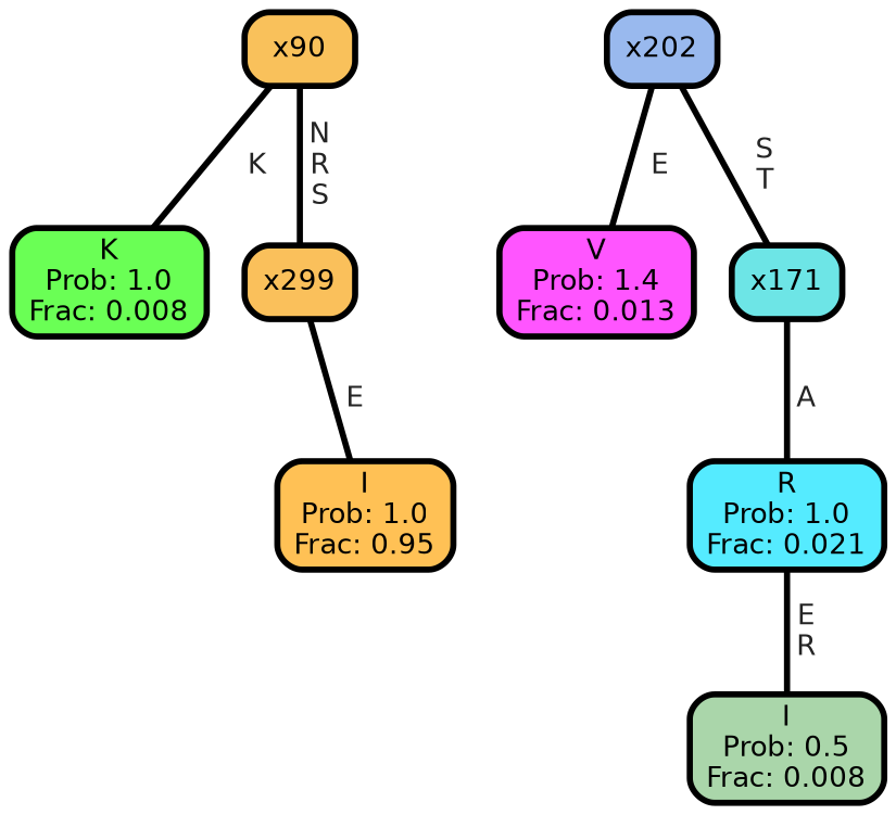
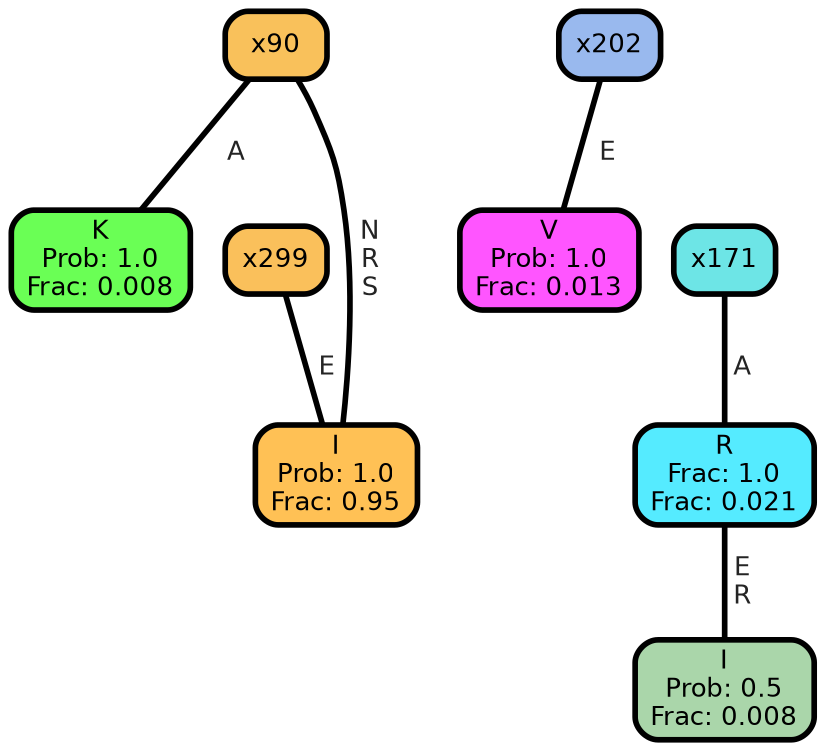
  graph {
    ranksep="0 equally"
    splines=straight
    node [color=black fontcolor=black fontname=helvetica penwidth=3 shape=box style="filled, rounded"]
    edge [color=black fontcolor=grey14 fontname=helvetica fontweight=bold penwidth=3]
    n1 [fillcolor="#6aff55" label="K\nProb: 1.0\nFrac: 0.008"]
    n2 [fillcolor="#f9c15b" label=x90]
    n3 [fillcolor="#fac05b" label=x299]
    n4 [fillcolor="#ffc155" label="I\nProb: 1.0\nFrac: 0.95"]
    n5 [fillcolor="#99b9ee" label=x202]
-   n6 [fillcolor="#ff55ff" label="V\nProb: 1.4\nFrac: 0.013"]
+   n6 [fillcolor="#ff55ff" label="V\nProb: 1.0\nFrac: 0.013"]
    n7 [fillcolor="#6de5e6" label=x171]
-   n8 [fillcolor="#55ebff" label="R\nProb: 1.0\nFrac: 0.021"]
+   n8 [fillcolor="#55ebff" label="R\nFrac: 1.0\nFrac: 0.021"]
    n9 [fillcolor="#aad6aa" label="I\nProb: 0.5\nFrac: 0.008"]
    subgraph sub_1 {
      rank=same
    }
-   n2 -- n1 [label=" K"]
-   n2 -- n3 [label=" N\n R\n S"]
+   n2 -- n1 [label=" A"]
+   n2 -- n4 [label=" N\n R\n S"]
    n3 -- n4 [label=" E"]
    n5 -- n6 [label=" E"]
-   n5 -- n7 [label=" S\n T"]
    n7 -- n8 [label=" A"]
    n8 -- n9 [label=" E\n R"]
  }
